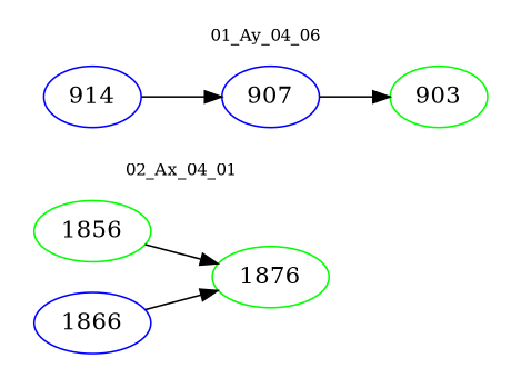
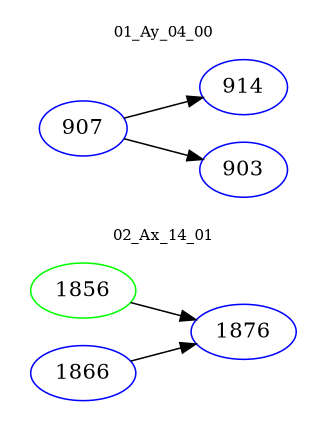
  digraph {
    rankdir=LR
    node [color=blue]
    edge [color=black]
    n1 [color=green label=1856]
    n2 [label=1866]
-   n3 [color=green label=1876]
-   n4 [color=green label=903]
+   n3 [label=1876]
+   n4 [label=903]
    n5 [label=907]
    n6 [label=914]
    subgraph cluster_1 {
      color=white
      fontsize=10
-     label="02_Ax_04_01"
+     label="02_Ax_14_01"
      n1
      n2
      n3
    }
    subgraph cluster_2 {
      color=white
      fontsize=10
-     label="01_Ay_04_06"
+     label="01_Ay_04_00"
      n4
      n5
      n6
    }
    n1 -> n3
    n2 -> n3
    n5 -> n4
-   n6 -> n5
+   n5 -> n6
  }
